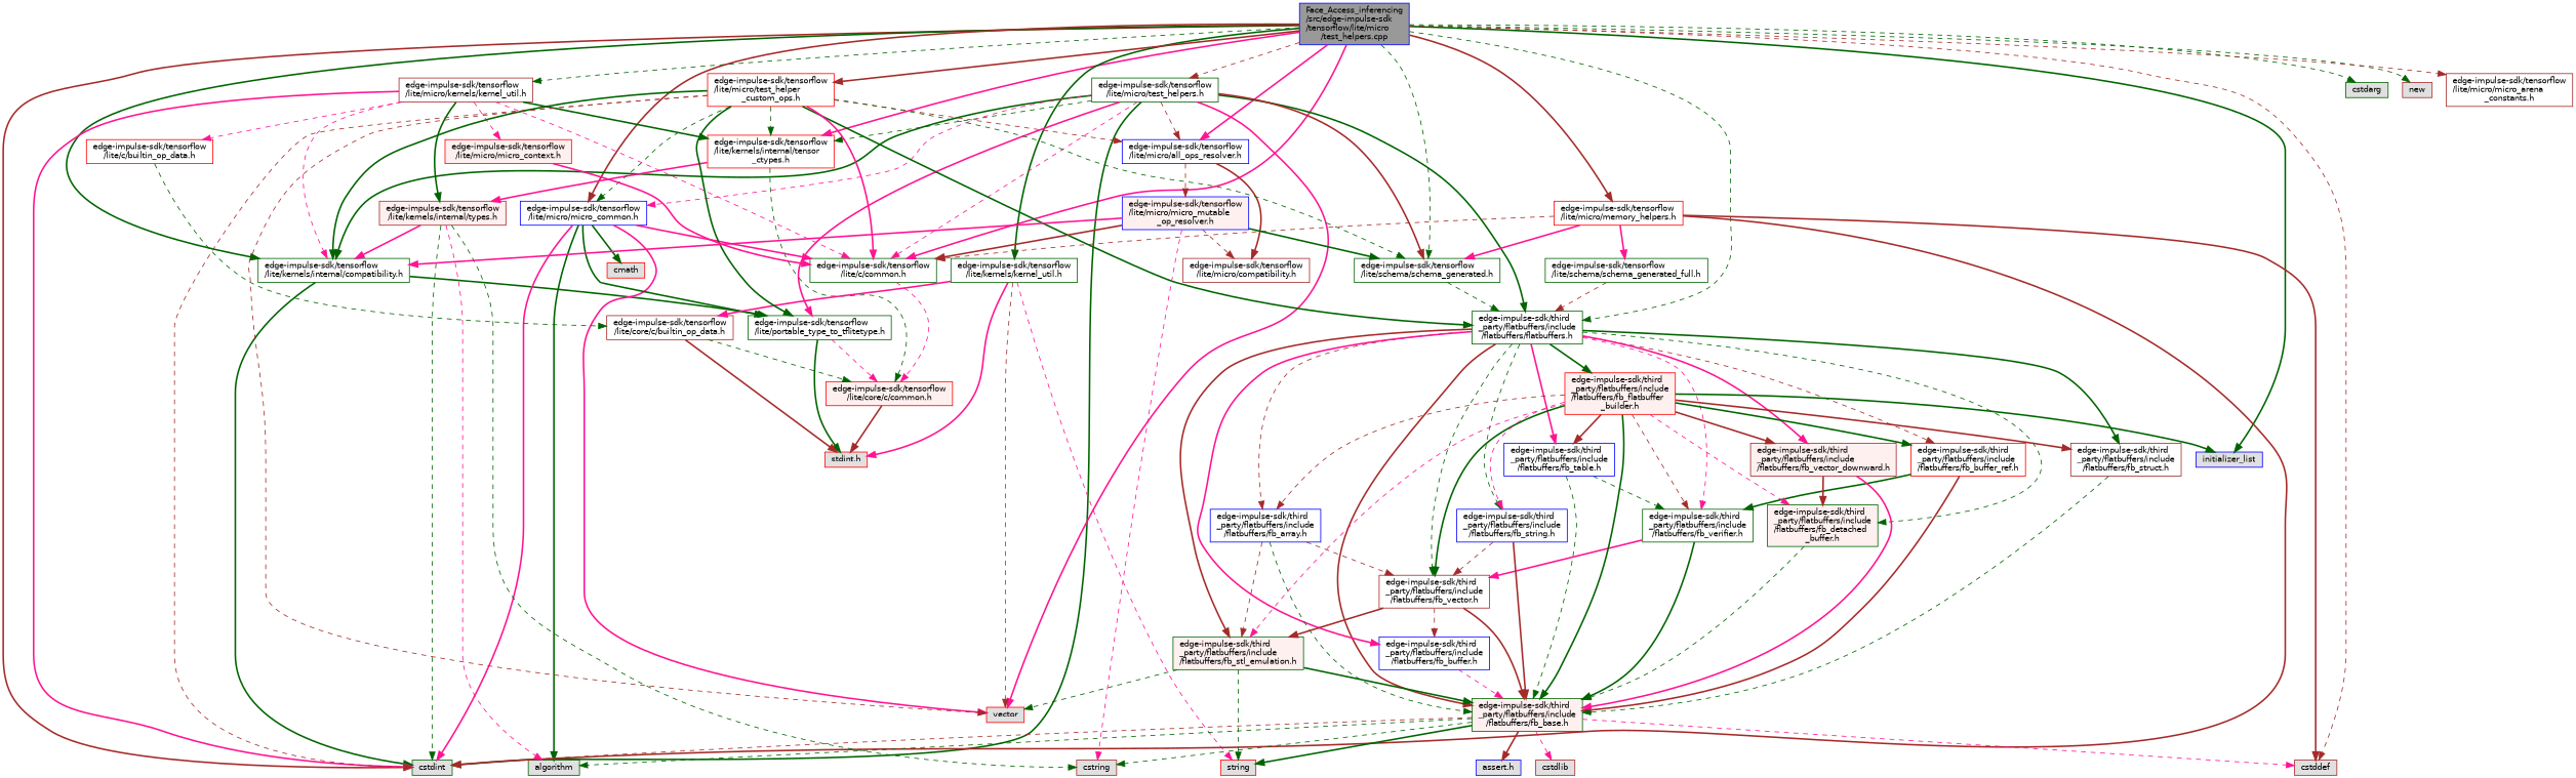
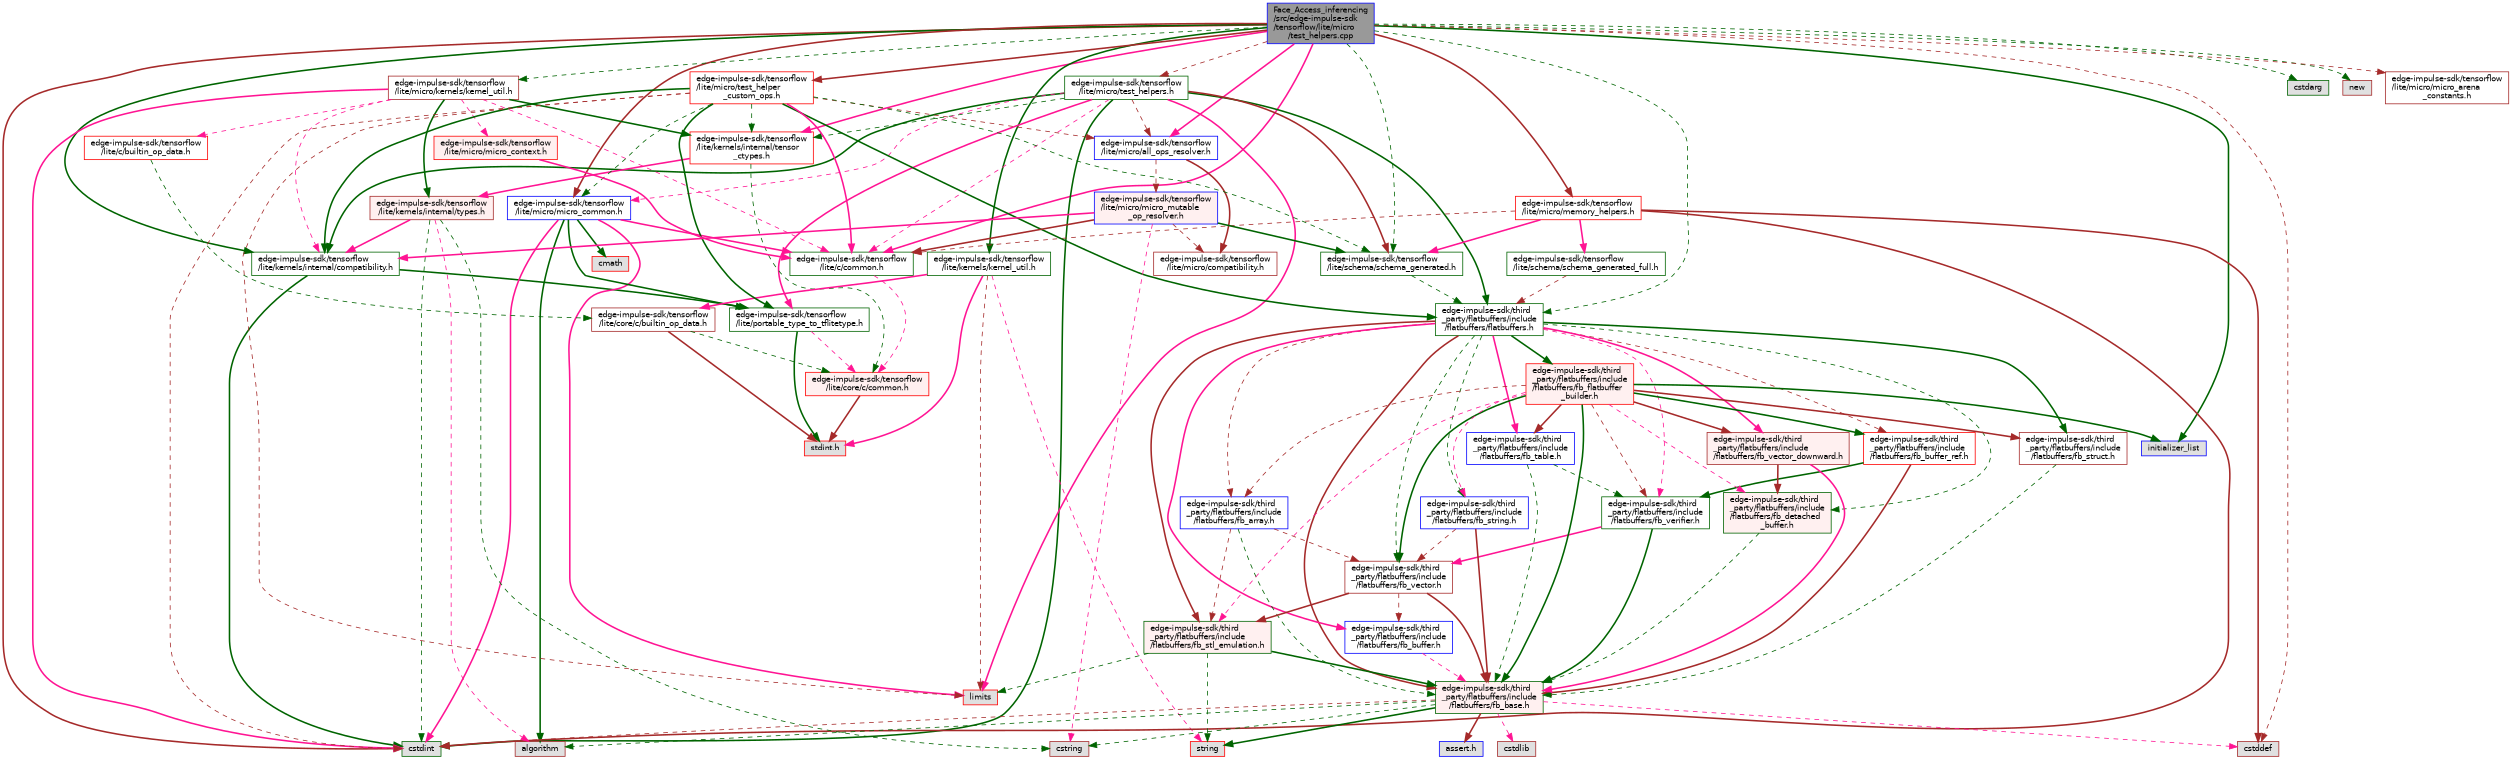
  digraph {
    node [color=darkgreen fillcolor=white fontname=Helvetica fontsize=10 shape=box style=filled]
    edge [color=darkgreen fontname=Helvetica fontsize=10 labelfontname=Helvetica labelfontsize=10 style=bold]
    n1 [color=blue fillcolor=grey60 fontcolor=black height=0.2 label="Face_Access_inferencing\l/src/edge-impulse-sdk\l/tensorflow/lite/micro\l/test_helpers.cpp" width=0.4]
    n2 [height=0.2 label="edge-impulse-sdk/tensorflow\l/lite/micro/test_helpers.h" width=0.4]
    n3 [fillcolor="#E0E0E0" height=0.2 label=cstdint width=0.4]
    n4 [height=0.2 label="edge-impulse-sdk/third\l_party/flatbuffers/include\l/flatbuffers/flatbuffers.h" width=0.4]
    n5 [color=brown fillcolor="#E0E0E0" height=0.2 label=cstddef width=0.4]
    n6 [color=blue fillcolor="#E0E0E0" height=0.2 label=initializer_list width=0.4]
    n7 [height=0.2 label="edge-impulse-sdk/tensorflow\l/lite/c/common.h" width=0.4]
    n8 [height=0.2 label="edge-impulse-sdk/tensorflow\l/lite/kernels/internal/compatibility.h" width=0.4]
    n9 [color=red height=0.2 label="edge-impulse-sdk/tensorflow\l/lite/kernels/internal/tensor\l_ctypes.h" width=0.4]
    n10 [color=blue height=0.2 label="edge-impulse-sdk/tensorflow\l/lite/micro/all_ops_resolver.h" width=0.4]
    n11 [height=0.2 label="edge-impulse-sdk/tensorflow\l/lite/schema/schema_generated.h" width=0.4]
    n12 [color=blue height=0.2 label="edge-impulse-sdk/tensorflow\l/lite/micro/micro_common.h" width=0.4]
    n13 [fillcolor="#E0E0E0" height=0.2 label=cstdarg width=0.4]
    n14 [color=brown fillcolor="#E0E0E0" height=0.2 label=new width=0.4]
    n15 [height=0.2 label="edge-impulse-sdk/tensorflow\l/lite/kernels/kernel_util.h" width=0.4]
    n16 [color=brown height=0.2 label="edge-impulse-sdk/tensorflow\l/lite/micro/kernels/kernel_util.h" width=0.4]
    n17 [color=red height=0.2 label="edge-impulse-sdk/tensorflow\l/lite/micro/memory_helpers.h" width=0.4]
    n18 [color=brown height=0.2 label="edge-impulse-sdk/tensorflow\l/lite/micro/micro_arena\l_constants.h" width=0.4]
    n19 [color=red height=0.2 label="edge-impulse-sdk/tensorflow\l/lite/micro/test_helper\l_custom_ops.h" width=0.4]
-   n20 [color=red fillcolor="#E0E0E0" height=0.2 label=vector width=0.4]
+   n20 [color=red fillcolor="#E0E0E0" height=0.2 label=limits width=0.4]
    n21 [height=0.2 label="edge-impulse-sdk/tensorflow\l/lite/portable_type_to_tflitetype.h" width=0.4]
    n22 [color=blue height=0.2 label="edge-impulse-sdk/third\l_party/flatbuffers/include\l/flatbuffers/fb_array.h" width=0.4]
    n23 [fillcolor="#FFF0F0" height=0.2 label="edge-impulse-sdk/third\l_party/flatbuffers/include\l/flatbuffers/fb_base.h" width=0.4]
    n24 [fillcolor="#FFF0F0" height=0.2 label="edge-impulse-sdk/third\l_party/flatbuffers/include\l/flatbuffers/fb_stl_emulation.h" width=0.4]
    n25 [color=brown height=0.2 label="edge-impulse-sdk/third\l_party/flatbuffers/include\l/flatbuffers/fb_vector.h" width=0.4]
    n26 [color=blue height=0.2 label="edge-impulse-sdk/third\l_party/flatbuffers/include\l/flatbuffers/fb_buffer.h" width=0.4]
    n27 [color=red height=0.2 label="edge-impulse-sdk/third\l_party/flatbuffers/include\l/flatbuffers/fb_buffer_ref.h" width=0.4]
    n28 [height=0.2 label="edge-impulse-sdk/third\l_party/flatbuffers/include\l/flatbuffers/fb_verifier.h" width=0.4]
    n29 [fillcolor="#FFF0F0" height=0.2 label="edge-impulse-sdk/third\l_party/flatbuffers/include\l/flatbuffers/fb_detached\l_buffer.h" width=0.4]
    n30 [color=red fillcolor="#FFF0F0" height=0.2 label="edge-impulse-sdk/third\l_party/flatbuffers/include\l/flatbuffers/fb_flatbuffer\l_builder.h" width=0.4]
    n31 [color=blue height=0.2 label="edge-impulse-sdk/third\l_party/flatbuffers/include\l/flatbuffers/fb_string.h" width=0.4]
    n32 [color=brown height=0.2 label="edge-impulse-sdk/third\l_party/flatbuffers/include\l/flatbuffers/fb_struct.h" width=0.4]
    n33 [color=blue height=0.2 label="edge-impulse-sdk/third\l_party/flatbuffers/include\l/flatbuffers/fb_table.h" width=0.4]
    n34 [color=brown fillcolor="#FFF0F0" height=0.2 label="edge-impulse-sdk/third\l_party/flatbuffers/include\l/flatbuffers/fb_vector_downward.h" width=0.4]
    n35 [color=red fillcolor="#FFF0F0" height=0.2 label="edge-impulse-sdk/tensorflow\l/lite/core/c/common.h" width=0.4]
    n36 [color=brown fillcolor="#FFF0F0" height=0.2 label="edge-impulse-sdk/tensorflow\l/lite/kernels/internal/types.h" width=0.4]
    n37 [color=brown height=0.2 label="edge-impulse-sdk/tensorflow\l/lite/micro/compatibility.h" width=0.4]
    n38 [color=blue fillcolor="#FFF0F0" height=0.2 label="edge-impulse-sdk/tensorflow\l/lite/micro/micro_mutable\l_op_resolver.h" width=0.4]
-   n39 [fillcolor="#E0E0E0" height=0.2 label=algorithm width=0.4]
+   n39 [color=brown fillcolor="#E0E0E0" height=0.2 label=algorithm width=0.4]
    n40 [color=red fillcolor="#E0E0E0" height=0.2 label=cmath width=0.4]
    n41 [color=red fillcolor="#E0E0E0" height=0.2 label=string width=0.4]
    n42 [color=red fillcolor="#E0E0E0" height=0.2 label="stdint.h" width=0.4]
    n43 [color=brown height=0.2 label="edge-impulse-sdk/tensorflow\l/lite/core/c/builtin_op_data.h" width=0.4]
    n44 [color=red height=0.2 label="edge-impulse-sdk/tensorflow\l/lite/c/builtin_op_data.h" width=0.4]
    n45 [color=red fillcolor="#FFF0F0" height=0.2 label="edge-impulse-sdk/tensorflow\l/lite/micro/micro_context.h" width=0.4]
    n46 [height=0.2 label="edge-impulse-sdk/tensorflow\l/lite/schema/schema_generated_full.h" width=0.4]
    n47 [color=blue fillcolor="#E0E0E0" height=0.2 label="assert.h" width=0.4]
    n48 [color=brown fillcolor="#E0E0E0" height=0.2 label=cstdlib width=0.4]
    n49 [color=brown fillcolor="#E0E0E0" height=0.2 label=cstring width=0.4]
    n1 -> n2 [color=brown style=dashed]
    n1 -> n3 [color=brown]
    n1 -> n4 [style=dashed]
    n1 -> n5 [color=brown style=dashed]
    n1 -> n6
    n1 -> n7 [color=deeppink]
    n1 -> n8
    n1 -> n9 [color=deeppink]
    n1 -> n10 [color=deeppink]
    n1 -> n11 [style=dashed]
    n1 -> n12 [color=brown]
    n1 -> n13 [style=dashed]
    n1 -> n14 [style=dashed]
    n1 -> n15
    n1 -> n16 [style=dashed]
    n1 -> n17 [color=brown]
    n1 -> n18 [color=brown style=dashed]
    n1 -> n19 [color=brown]
    n2 -> n3
    n2 -> n4
    n2 -> n7 [color=deeppink style=dashed]
    n2 -> n8
    n2 -> n9 [style=dashed]
    n2 -> n10 [color=brown style=dashed]
    n2 -> n11 [color=brown]
    n2 -> n12 [color=deeppink style=dashed]
    n2 -> n20 [color=deeppink]
    n2 -> n21 [color=deeppink]
    n4 -> n22 [color=brown style=dashed]
    n4 -> n23 [color=brown]
    n4 -> n24 [color=brown]
    n4 -> n25 [style=dashed]
    n4 -> n26 [color=deeppink]
    n4 -> n27 [color=brown style=dashed]
    n4 -> n28 [color=deeppink style=dashed]
    n4 -> n29 [style=dashed]
    n4 -> n30
    n4 -> n31 [style=dashed]
    n4 -> n32
    n4 -> n33 [color=deeppink]
    n4 -> n34 [color=deeppink]
    n7 -> n35 [color=deeppink style=dashed]
    n8 -> n3
    n8 -> n21
    n9 -> n35 [style=dashed]
    n9 -> n36 [color=deeppink]
    n10 -> n37 [color=brown]
    n10 -> n38 [color=brown style=dashed]
    n11 -> n4 [style=dashed]
    n12 -> n3 [color=deeppink]
    n12 -> n7 [color=deeppink]
    n12 -> n20 [color=deeppink]
    n12 -> n21
    n12 -> n39
    n12 -> n40
    n15 -> n20 [color=brown style=dashed]
    n15 -> n41 [color=deeppink style=dashed]
    n15 -> n42 [color=deeppink]
    n15 -> n43 [color=deeppink]
    n16 -> n3 [color=deeppink]
    n16 -> n7 [color=deeppink style=dashed]
    n16 -> n8 [color=deeppink style=dashed]
    n16 -> n9
    n16 -> n36
    n16 -> n44 [color=deeppink style=dashed]
    n16 -> n45 [color=deeppink style=dashed]
    n17 -> n3 [color=brown]
    n17 -> n5 [color=brown]
    n17 -> n7 [color=brown style=dashed]
    n17 -> n11 [color=deeppink]
    n17 -> n46 [color=deeppink]
    n19 -> n3 [color=brown style=dashed]
    n19 -> n4
    n19 -> n7 [color=deeppink]
    n19 -> n8
    n19 -> n9 [style=dashed]
    n19 -> n10 [color=brown style=dashed]
    n19 -> n11 [style=dashed]
    n19 -> n12 [style=dashed]
    n19 -> n20 [color=brown style=dashed]
    n19 -> n21
    n21 -> n35 [color=deeppink style=dashed]
    n21 -> n42
    n22 -> n23 [style=dashed]
    n22 -> n24 [color=brown style=dashed]
    n22 -> n25 [color=brown style=dashed]
    n23 -> n3 [color=brown style=dashed]
    n23 -> n5 [color=deeppink style=dashed]
    n23 -> n39 [style=dashed]
    n23 -> n41
    n23 -> n47 [color=brown]
    n23 -> n48 [color=deeppink style=dashed]
    n23 -> n49 [style=dashed]
    n24 -> n20 [style=dashed]
    n24 -> n23
    n24 -> n41 [style=dashed]
    n25 -> n23 [color=brown]
    n25 -> n24 [color=brown]
    n25 -> n26 [color=brown style=dashed]
    n26 -> n23 [color=deeppink style=dashed]
    n27 -> n23 [color=brown]
    n27 -> n28
    n28 -> n23
    n28 -> n25 [color=deeppink]
    n29 -> n23 [style=dashed]
    n30 -> n6
    n30 -> n22 [color=brown style=dashed]
    n30 -> n23
    n30 -> n24 [color=deeppink style=dashed]
    n30 -> n25
    n30 -> n27
    n30 -> n28 [color=brown style=dashed]
    n30 -> n29 [color=deeppink style=dashed]
    n30 -> n31 [color=deeppink style=dashed]
    n30 -> n32 [color=brown]
    n30 -> n33 [color=brown]
    n30 -> n34 [color=brown]
    n31 -> n23 [color=brown]
    n31 -> n25 [color=brown style=dashed]
    n32 -> n23 [style=dashed]
    n33 -> n23 [style=dashed]
    n33 -> n28 [style=dashed]
    n34 -> n23 [color=deeppink]
    n34 -> n29 [color=brown]
    n35 -> n42 [color=brown]
    n36 -> n3 [style=dashed]
    n36 -> n8 [color=deeppink]
    n36 -> n39 [color=deeppink style=dashed]
    n36 -> n49 [style=dashed]
    n38 -> n7 [color=brown]
    n38 -> n8 [color=deeppink]
    n38 -> n11
    n38 -> n37 [color=brown style=dashed]
    n38 -> n49 [color=deeppink style=dashed]
    n43 -> n35 [style=dashed]
    n43 -> n42 [color=brown]
    n44 -> n43 [style=dashed]
    n45 -> n7 [color=deeppink]
    n46 -> n4 [color=brown style=dashed]
  }
